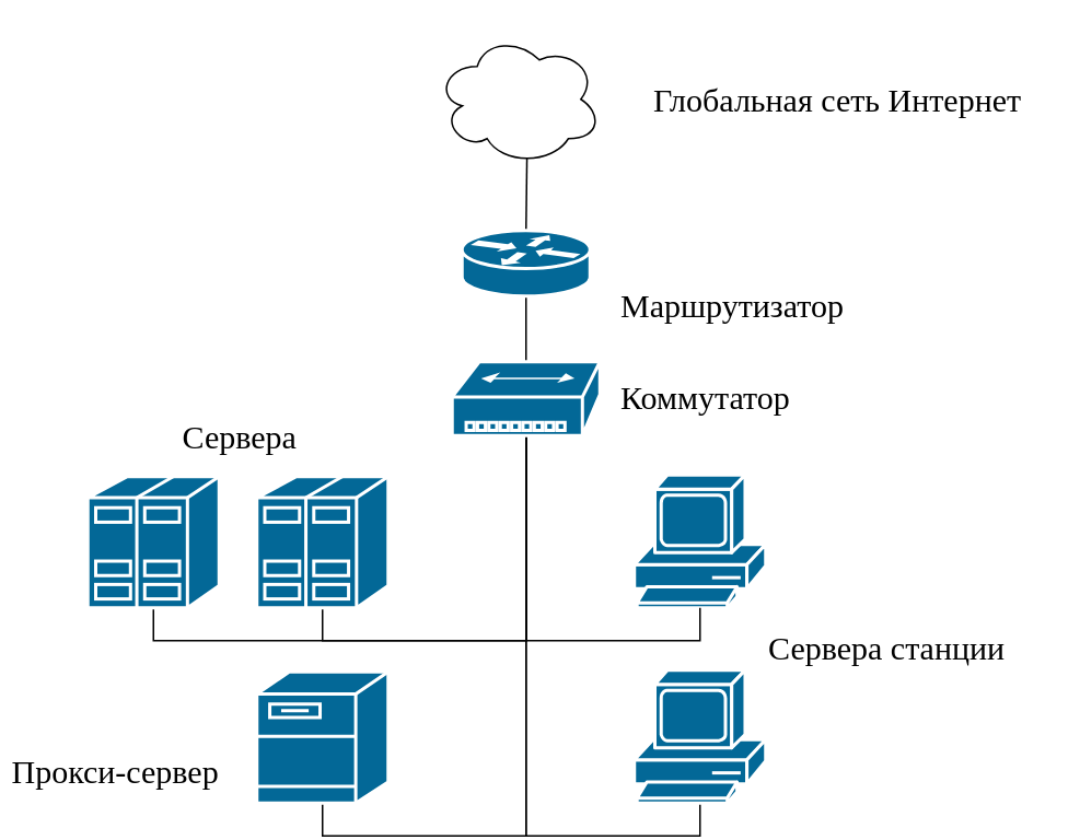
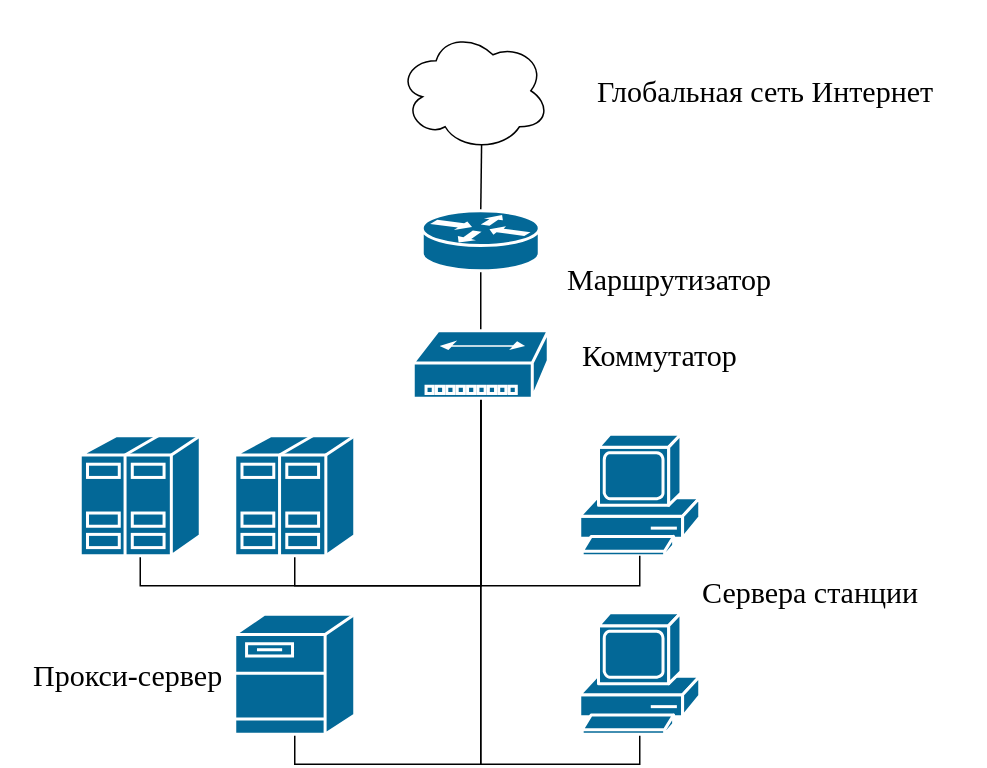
  <mxCell id="0" />
  <mxCell id="1" parent="0" />
  <mxCell id="2" value="" style="shape=mxgraph.cisco.computers_and_peripherals.pc;html=1;pointerEvents=1;dashed=0;fillColor=#036897;strokeColor=#ffffff;strokeWidth=2;verticalLabelPosition=bottom;verticalAlign=top;align=center;outlineConnect=0;rounded=0;" parent="1" vertex="1"><mxGeometry x="386" y="289" width="80" height="81" as="geometry" /></mxCell>
  <mxCell id="3" style="rounded=0;orthogonalLoop=1;jettySize=auto;html=1;exitX=0.5;exitY=0;exitDx=0;exitDy=0;exitPerimeter=0;entryX=0.55;entryY=0.95;entryDx=0;entryDy=0;entryPerimeter=0;fontFamily=Times New Roman;fontSize=20;verticalAlign=middle;endArrow=none;endFill=0;" parent="1" source="5" target="8" edge="1"><mxGeometry relative="1" as="geometry" /></mxCell>
  <mxCell id="4" style="edgeStyle=none;rounded=0;orthogonalLoop=1;jettySize=auto;html=1;exitX=0.5;exitY=1;exitDx=0;exitDy=0;exitPerimeter=0;fontFamily=Times New Roman;fontSize=20;endArrow=none;endFill=0;" parent="1" source="5" target="14" edge="1"><mxGeometry relative="1" as="geometry" /></mxCell>
  <mxCell id="5" value="" style="shape=mxgraph.cisco.routers.router;html=1;pointerEvents=1;dashed=0;fillColor=#036897;strokeColor=#ffffff;strokeWidth=2;verticalLabelPosition=bottom;verticalAlign=top;align=center;outlineConnect=0;rounded=0;" parent="1" vertex="1"><mxGeometry x="281" y="140" width="78" height="40" as="geometry" /></mxCell>
  <mxCell id="6" style="edgeStyle=orthogonalEdgeStyle;rounded=0;orthogonalLoop=1;jettySize=auto;html=1;exitX=0.5;exitY=1;exitDx=0;exitDy=0;exitPerimeter=0;fontFamily=Times New Roman;fontSize=20;endArrow=none;endFill=0;entryX=0.5;entryY=1;entryDx=0;entryDy=0;entryPerimeter=0;" parent="1" source="7" target="14" edge="1"><mxGeometry relative="1" as="geometry"><mxPoint x="326" y="330" as="targetPoint" /></mxGeometry></mxCell>
  <mxCell id="7" value="" style="shape=mxgraph.cisco.servers.standard_host;html=1;pointerEvents=1;dashed=0;fillColor=#036897;strokeColor=#ffffff;strokeWidth=2;verticalLabelPosition=bottom;verticalAlign=top;align=center;outlineConnect=0;rounded=0;" parent="1" vertex="1"><mxGeometry x="53" y="290" width="80" height="80" as="geometry" /></mxCell>
  <mxCell id="8" value="" style="ellipse;shape=cloud;whiteSpace=wrap;html=1;rounded=0;" parent="1" vertex="1"><mxGeometry x="265" y="20" width="101" height="80" as="geometry" /></mxCell>
  <mxCell id="9" style="edgeStyle=orthogonalEdgeStyle;rounded=0;orthogonalLoop=1;jettySize=auto;html=1;exitX=0.5;exitY=1;exitDx=0;exitDy=0;exitPerimeter=0;fontFamily=Times New Roman;fontSize=20;endArrow=none;endFill=0;" parent="1" source="10" target="14" edge="1"><mxGeometry relative="1" as="geometry" /></mxCell>
  <mxCell id="10" value="" style="shape=mxgraph.cisco.servers.fileserver;html=1;pointerEvents=1;dashed=0;fillColor=#036897;strokeColor=#ffffff;strokeWidth=2;verticalLabelPosition=bottom;verticalAlign=top;align=center;outlineConnect=0;rounded=0;" parent="1" vertex="1"><mxGeometry x="156" y="409" width="80" height="80" as="geometry" /></mxCell>
  <mxCell id="11" style="edgeStyle=orthogonalEdgeStyle;rounded=0;orthogonalLoop=1;jettySize=auto;html=1;exitX=0.5;exitY=1;exitDx=0;exitDy=0;exitPerimeter=0;entryX=0.5;entryY=1;entryDx=0;entryDy=0;entryPerimeter=0;fontFamily=Times New Roman;fontSize=20;endArrow=none;endFill=0;" parent="1" source="14" target="16" edge="1"><mxGeometry relative="1" as="geometry" /></mxCell>
  <mxCell id="12" style="edgeStyle=orthogonalEdgeStyle;rounded=0;orthogonalLoop=1;jettySize=auto;html=1;exitX=0.5;exitY=1;exitDx=0;exitDy=0;exitPerimeter=0;entryX=0.5;entryY=1;entryDx=0;entryDy=0;entryPerimeter=0;fontFamily=Times New Roman;fontSize=20;endArrow=none;endFill=0;" parent="1" source="14" target="2" edge="1"><mxGeometry relative="1" as="geometry" /></mxCell>
  <mxCell id="13" style="edgeStyle=orthogonalEdgeStyle;rounded=0;orthogonalLoop=1;jettySize=auto;html=1;exitX=0.5;exitY=1;exitDx=0;exitDy=0;exitPerimeter=0;entryX=0.5;entryY=1;entryDx=0;entryDy=0;entryPerimeter=0;fontFamily=Times New Roman;fontSize=20;endArrow=none;endFill=0;" parent="1" source="14" target="15" edge="1"><mxGeometry relative="1" as="geometry" /></mxCell>
  <mxCell id="14" value="" style="shape=mxgraph.cisco.hubs_and_gateways.small_hub;html=1;pointerEvents=1;dashed=0;fillColor=#036897;strokeColor=#ffffff;strokeWidth=2;verticalLabelPosition=bottom;verticalAlign=top;align=center;outlineConnect=0;rounded=0;" parent="1" vertex="1"><mxGeometry x="275" y="220" width="90" height="45" as="geometry" /></mxCell>
  <mxCell id="15" value="" style="shape=mxgraph.cisco.computers_and_peripherals.pc;html=1;pointerEvents=1;dashed=0;fillColor=#036897;strokeColor=#ffffff;strokeWidth=2;verticalLabelPosition=bottom;verticalAlign=top;align=center;outlineConnect=0;rounded=0;" parent="1" vertex="1"><mxGeometry x="386" y="408" width="80" height="81" as="geometry" /></mxCell>
  <mxCell id="16" value="" style="shape=mxgraph.cisco.servers.standard_host;html=1;pointerEvents=1;dashed=0;fillColor=#036897;strokeColor=#ffffff;strokeWidth=2;verticalLabelPosition=bottom;verticalAlign=top;align=center;outlineConnect=0;rounded=0;" parent="1" vertex="1"><mxGeometry x="156" y="290" width="80" height="80" as="geometry" /></mxCell>
  <mxCell id="17" value="Глобальная сеть Интернет" style="text;html=1;align=left;verticalAlign=middle;resizable=0;points=[];autosize=1;strokeColor=none;fillColor=none;fontFamily=Times New Roman;fontSize=20;rounded=0;" parent="1" vertex="1"><mxGeometry x="396" y="45" width="240" height="30" as="geometry" /></mxCell>
  <mxCell id="18" value="Маршрутизатор" style="text;html=1;align=left;verticalAlign=middle;resizable=0;points=[];autosize=1;strokeColor=none;fillColor=none;fontFamily=Times New Roman;fontSize=20;rounded=0;" parent="1" vertex="1"><mxGeometry x="376" y="170" width="150" height="30" as="geometry" /></mxCell>
- <mxCell id="19" value="Коммутатор" style="text;html=1;align=left;verticalAlign=middle;resizable=0;points=[];autosize=1;strokeColor=none;fillColor=none;fontFamily=Times New Roman;fontSize=20;rounded=0;" parent="1" vertex="1"><mxGeometry x="376" y="226" width="120" height="30" as="geometry" /></mxCell>
+ <mxCell id="19" value="Коммутатор" style="text;html=1;align=left;verticalAlign=middle;resizable=0;points=[];autosize=1;strokeColor=none;fillColor=none;fontFamily=Times New Roman;fontSize=20;rounded=0;" parent="1" vertex="1"><mxGeometry x="386" y="221" width="120" height="30" as="geometry" /></mxCell>
  <mxCell id="20" value="Сервера станции" style="text;html=1;align=left;verticalAlign=middle;resizable=0;points=[];autosize=1;strokeColor=none;fillColor=none;fontFamily=Times New Roman;fontSize=20;rounded=0;" parent="1" vertex="1"><mxGeometry x="466" y="379" width="160" height="30" as="geometry" /></mxCell>
- <mxCell id="21" value="Сервера" style="text;html=1;align=left;verticalAlign=middle;resizable=0;points=[];autosize=1;strokeColor=none;fillColor=none;fontFamily=Times New Roman;fontSize=20;rounded=0;" parent="1" vertex="1"><mxGeometry x="109" y="251" width="80" height="28" as="geometry" /></mxCell>
- <mxCell id="22" value="Прокси-сервер" style="text;html=1;align=left;verticalAlign=middle;resizable=0;points=[];autosize=1;strokeColor=none;fillColor=none;fontFamily=Times New Roman;fontSize=20;rounded=0;" parent="1" vertex="1"><mxGeometry x="5" y="454.5" width="136" height="28" as="geometry" /></mxCell>
+ <mxCell id="22" value="Прокси-сервер" style="text;html=1;align=left;verticalAlign=middle;resizable=0;points=[];autosize=1;strokeColor=none;fillColor=none;fontFamily=Times New Roman;fontSize=20;rounded=0;" parent="1" vertex="1"><mxGeometry x="20" y="434.5" width="136" height="28" as="geometry" /></mxCell>
